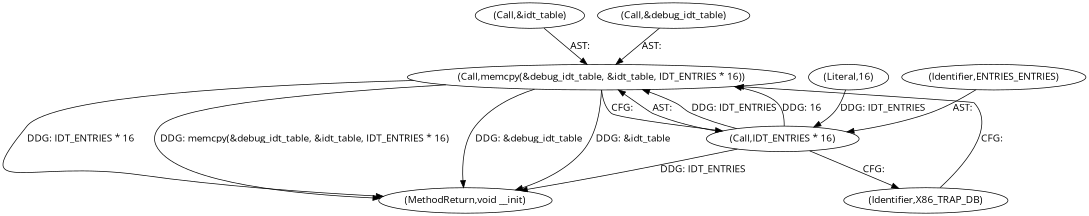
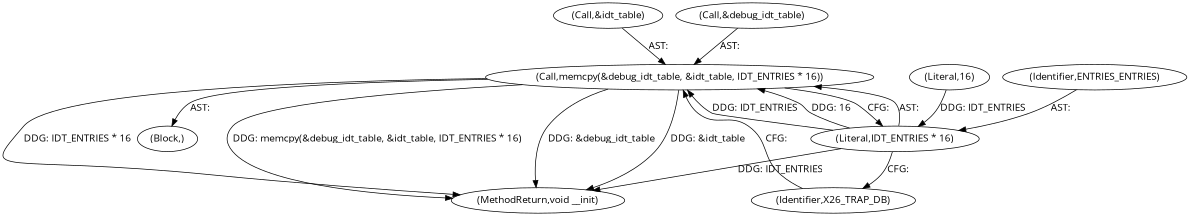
  digraph {
    fontname="Open Sans"
    node [fontname="Open Sans"]
    edge [fontname="Open Sans"]
    n1 [label="(Call,memcpy(&debug_idt_table, &idt_table, IDT_ENTRIES * 16))"]
-   n2 [label="(Call,IDT_ENTRIES * 16)"]
+   n2 [label="(Literal,IDT_ENTRIES * 16)"]
+   n3 [label="(Block,)"]
    n4 [label="(MethodReturn,void __init)"]
-   n5 [label="(Identifier,X86_TRAP_DB)"]
+   n5 [label="(Identifier,X26_TRAP_DB)"]
    n6 [label="(Literal,16)"]
    n7 [label="(Call,&idt_table)"]
    n8 [label="(Identifier,ENTRIES_ENTRIES)"]
    n9 [label="(Call,&debug_idt_table)"]
    n1 -> n2 [label="CFG: "]
+   n1 -> n3 [label="AST: "]
    n1 -> n4 [label="DDG: IDT_ENTRIES * 16"]
    n1 -> n4 [label="DDG: memcpy(&debug_idt_table, &idt_table, IDT_ENTRIES * 16)"]
    n1 -> n4 [label="DDG: &debug_idt_table"]
    n1 -> n4 [label="DDG: &idt_table"]
    n2 -> n1 [label="AST: "]
    n2 -> n1 [label="DDG: IDT_ENTRIES"]
    n2 -> n1 [label="DDG: 16"]
    n2 -> n4 [label="DDG: IDT_ENTRIES"]
    n2 -> n5 [label="CFG: "]
    n5 -> n1 [label="CFG: "]
    n6 -> n2 [label="DDG: IDT_ENTRIES"]
    n7 -> n1 [label="AST: "]
    n8 -> n2 [label="AST: "]
    n9 -> n1 [label="AST: "]
  }
